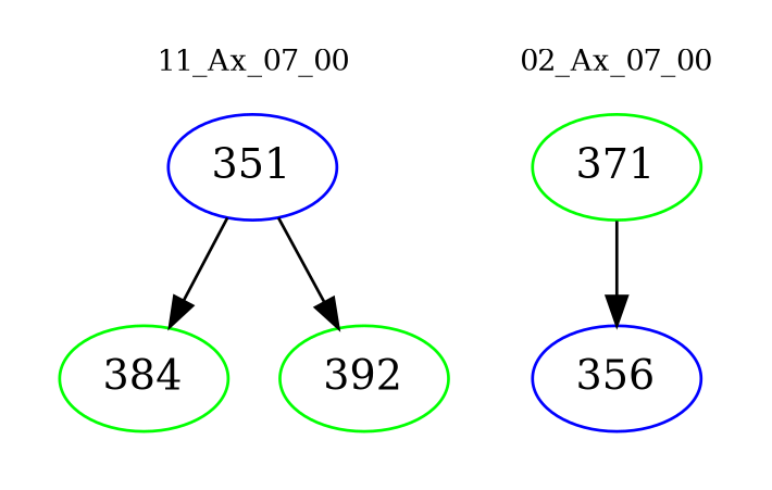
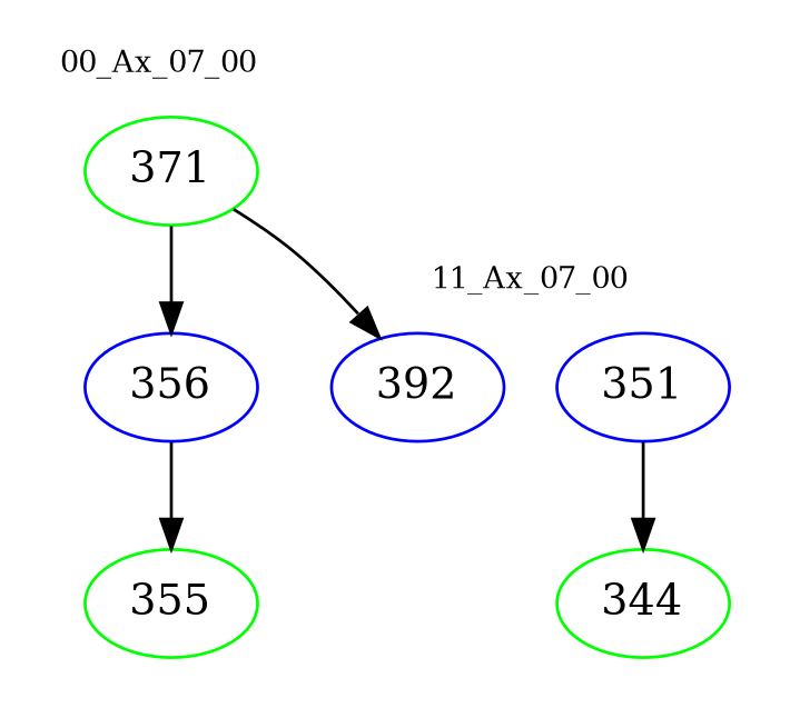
  digraph {
    node [color=green]
    edge [color=black]
    n1 [color=blue label=351]
-   n2 [label=384]
-   n3 [label=392]
+   n2 [label=344]
+   n3 [color=blue label=392]
    n4 [color=blue label=356]
+   n5 [label=355]
    n6 [label=371]
    subgraph cluster_1 {
      color=white
      fontsize=10
      label="11_Ax_07_00"
      n1
      n2
      n3
    }
    subgraph cluster_2 {
      color=white
      fontsize=10
-     label="02_Ax_07_00"
+     label="00_Ax_07_00"
      n4
+     n5
      n6
    }
    n1 -> n2
-   n1 -> n3
+   n6 -> n3
+   n4 -> n5
    n6 -> n4
  }
